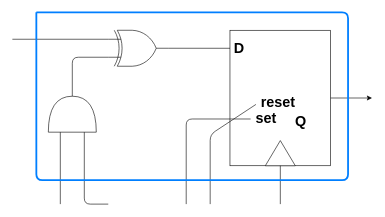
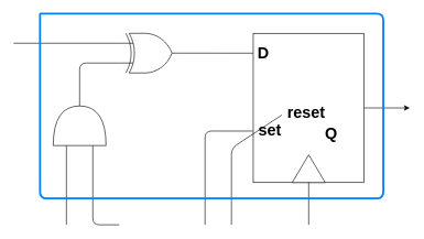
  <mxCell id="0" />
  <mxCell id="1" parent="0" />
  <mxCell id="2" value="" style="verticalLabelPosition=bottom;shadow=0;dashed=0;align=center;html=1;verticalAlign=top;shape=mxgraph.electrical.logic_gates.logic_gate;operation=xor;" parent="1" vertex="1"><mxGeometry x="180" y="50" width="100" height="60" as="geometry" /></mxCell>
  <mxCell id="3" value="" style="shape=or;whiteSpace=wrap;html=1;rotation=-90;" parent="1" vertex="1"><mxGeometry x="90" y="150" width="60" height="80" as="geometry" /></mxCell>
  <mxCell id="4" value="" style="endArrow=none;html=1;entryX=0;entryY=0.25;entryDx=0;entryDy=0;entryPerimeter=0;" parent="1" target="2" edge="1"><mxGeometry width="50" height="50" relative="1" as="geometry"><mxPoint x="20" y="65" as="sourcePoint" /><mxPoint x="120" y="30" as="targetPoint" /></mxGeometry></mxCell>
  <mxCell id="5" value="" style="endArrow=none;html=1;entryX=0;entryY=0.75;entryDx=0;entryDy=0;entryPerimeter=0;exitX=1;exitY=0.5;exitDx=0;exitDy=0;exitPerimeter=0;" parent="1" source="3" target="2" edge="1"><mxGeometry width="50" height="50" relative="1" as="geometry"><mxPoint x="300" y="230" as="sourcePoint" /><mxPoint x="350" y="180" as="targetPoint" /><Array as="points"><mxPoint x="120" y="95" /></Array></mxGeometry></mxCell>
  <mxCell id="6" value="" style="endArrow=none;html=1;entryX=0;entryY=0.25;entryDx=0;entryDy=0;entryPerimeter=0;" parent="1" target="3" edge="1"><mxGeometry width="50" height="50" relative="1" as="geometry"><mxPoint x="100" y="340" as="sourcePoint" /><mxPoint x="100" y="240" as="targetPoint" /></mxGeometry></mxCell>
  <mxCell id="7" value="" style="endArrow=none;html=1;entryX=0;entryY=0.75;entryDx=0;entryDy=0;entryPerimeter=0;" parent="1" target="3" edge="1"><mxGeometry width="50" height="50" relative="1" as="geometry"><mxPoint x="180" y="340" as="sourcePoint" /><mxPoint x="350" y="180" as="targetPoint" /><Array as="points"><mxPoint x="140" y="340" /></Array></mxGeometry></mxCell>
  <mxCell id="8" value="" style="endArrow=none;html=1;exitX=1;exitY=0.5;exitDx=0;exitDy=0;exitPerimeter=0;entryX=0.867;entryY=0.042;entryDx=0;entryDy=0;entryPerimeter=0;" parent="1" source="2" target="9" edge="1"><mxGeometry width="50" height="50" relative="1" as="geometry"><mxPoint x="300" y="230" as="sourcePoint" /><mxPoint x="380" y="80" as="targetPoint" /></mxGeometry></mxCell>
  <mxCell id="9" value="" style="rounded=0;whiteSpace=wrap;html=1;rotation=-90;" parent="1" vertex="1"><mxGeometry x="354" y="79" width="226" height="168" as="geometry" /></mxCell>
  <mxCell id="10" value="" style="triangle;whiteSpace=wrap;html=1;rotation=-90;" parent="1" vertex="1"><mxGeometry x="446" y="230" width="42" height="50" as="geometry" /></mxCell>
  <mxCell id="11" value="" style="endArrow=none;html=1;entryX=0;entryY=0.5;entryDx=0;entryDy=0;" parent="1" target="10" edge="1"><mxGeometry width="50" height="50" relative="1" as="geometry"><mxPoint x="467" y="340" as="sourcePoint" /><mxPoint x="480" y="310" as="targetPoint" /></mxGeometry></mxCell>
  <mxCell id="12" value="" style="endArrow=classic;html=1;exitX=0.5;exitY=1;exitDx=0;exitDy=0;" parent="1" source="9" edge="1"><mxGeometry width="50" height="50" relative="1" as="geometry"><mxPoint x="300" y="230" as="sourcePoint" /><mxPoint x="620" y="163" as="targetPoint" /></mxGeometry></mxCell>
  <mxCell id="13" value="&lt;font size=&quot;1&quot;&gt;&lt;b style=&quot;font-size: 24px&quot;&gt;D&lt;/b&gt;&lt;/font&gt;" style="text;html=1;align=center;verticalAlign=middle;resizable=0;points=[];autosize=1;" parent="1" vertex="1"><mxGeometry x="383" y="70" width="30" height="20" as="geometry" /></mxCell>
  <mxCell id="14" value="&lt;font size=&quot;1&quot;&gt;&lt;b style=&quot;font-size: 24px&quot;&gt;Q&lt;/b&gt;&lt;/font&gt;" style="text;html=1;align=center;verticalAlign=middle;resizable=0;points=[];autosize=1;" parent="1" vertex="1"><mxGeometry x="486" y="193" width="30" height="20" as="geometry" /></mxCell>
- <mxCell id="15" value="&lt;font size=&quot;1&quot;&gt;&lt;b style=&quot;font-size: 24px&quot;&gt;set&lt;/b&gt;&lt;/font&gt;" style="text;html=1;align=center;verticalAlign=middle;resizable=0;points=[];autosize=1;" parent="1" vertex="1"><mxGeometry x="418" y="187" width="50" height="20" as="geometry" /></mxCell>
+ <mxCell id="15" value="&lt;font size=&quot;1&quot;&gt;&lt;b style=&quot;font-size: 24px&quot;&gt;set&lt;/b&gt;&lt;/font&gt;" style="text;html=1;align=center;verticalAlign=middle;resizable=0;points=[];autosize=1;" parent="1" vertex="1"><mxGeometry x="383" y="187" width="50" height="20" as="geometry" /></mxCell>
  <mxCell id="16" value="&lt;font size=&quot;1&quot;&gt;&lt;b style=&quot;font-size: 24px&quot;&gt;reset&lt;/b&gt;&lt;/font&gt;" style="text;html=1;align=center;verticalAlign=middle;resizable=0;points=[];autosize=1;" parent="1" vertex="1"><mxGeometry x="428" y="160" width="70" height="20" as="geometry" /></mxCell>
  <mxCell id="17" value="" style="endArrow=none;html=1;entryX=-0.011;entryY=0.55;entryDx=0;entryDy=0;entryPerimeter=0;" parent="1" target="15" edge="1"><mxGeometry width="50" height="50" relative="1" as="geometry"><mxPoint x="310" y="340" as="sourcePoint" /><mxPoint x="350" y="180" as="targetPoint" /><Array as="points"><mxPoint x="310" y="198" /></Array></mxGeometry></mxCell>
  <mxCell id="18" value="" style="endArrow=none;html=1;entryX=-0.024;entryY=0.686;entryDx=0;entryDy=0;entryPerimeter=0;" parent="1" target="16" edge="1"><mxGeometry width="50" height="50" relative="1" as="geometry"><mxPoint x="350" y="340" as="sourcePoint" /><mxPoint x="392.45" y="208" as="targetPoint" /><Array as="points"><mxPoint x="350" y="224" /></Array></mxGeometry></mxCell>
  <mxCell id="19" value="" style="endArrow=none;html=1;strokeColor=#007FFF;strokeWidth=3;" parent="1" edge="1"><mxGeometry width="50" height="50" relative="1" as="geometry"><mxPoint x="60" y="20" as="sourcePoint" /><mxPoint x="60" y="20" as="targetPoint" /><Array as="points"><mxPoint x="580" y="20" /><mxPoint x="580" y="300" /><mxPoint x="60" y="300" /></Array></mxGeometry></mxCell>
